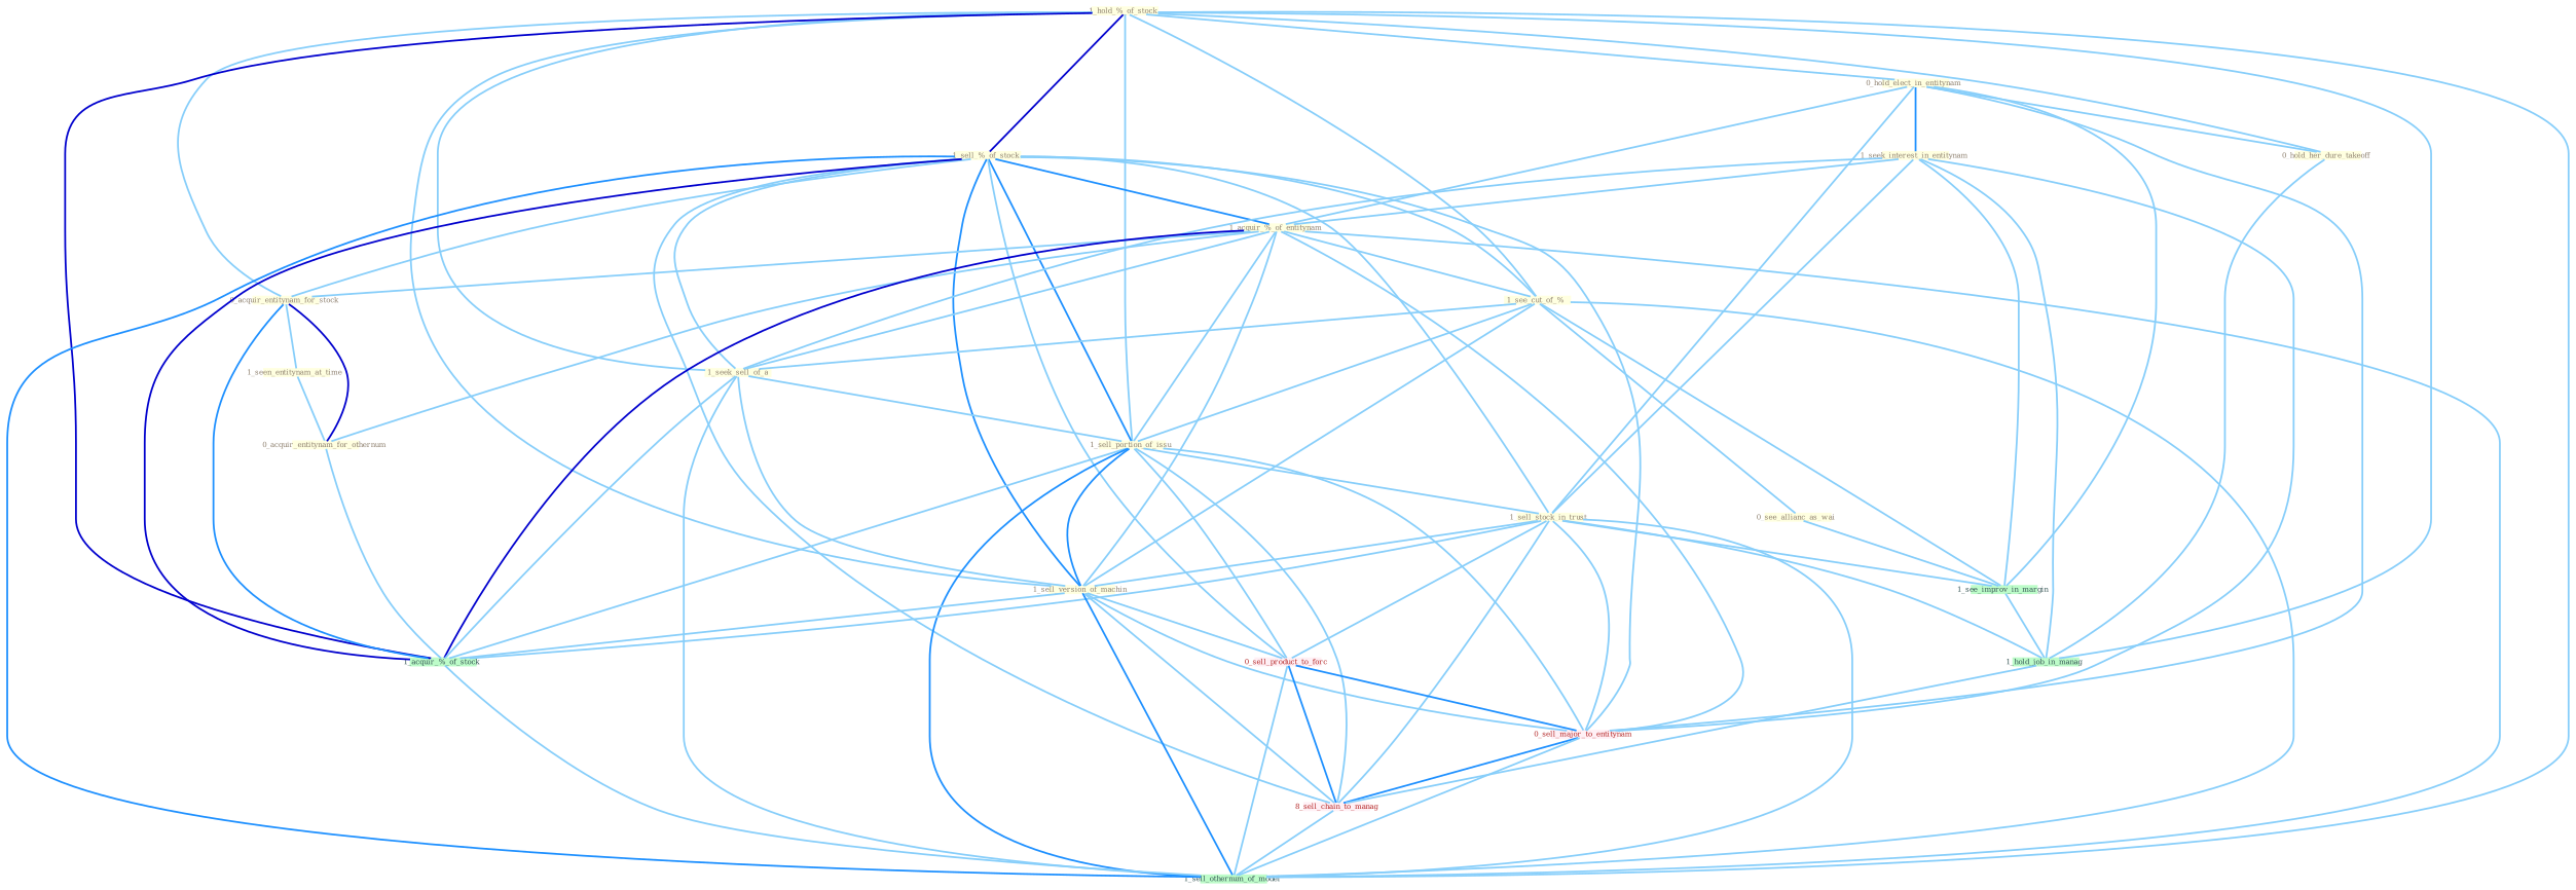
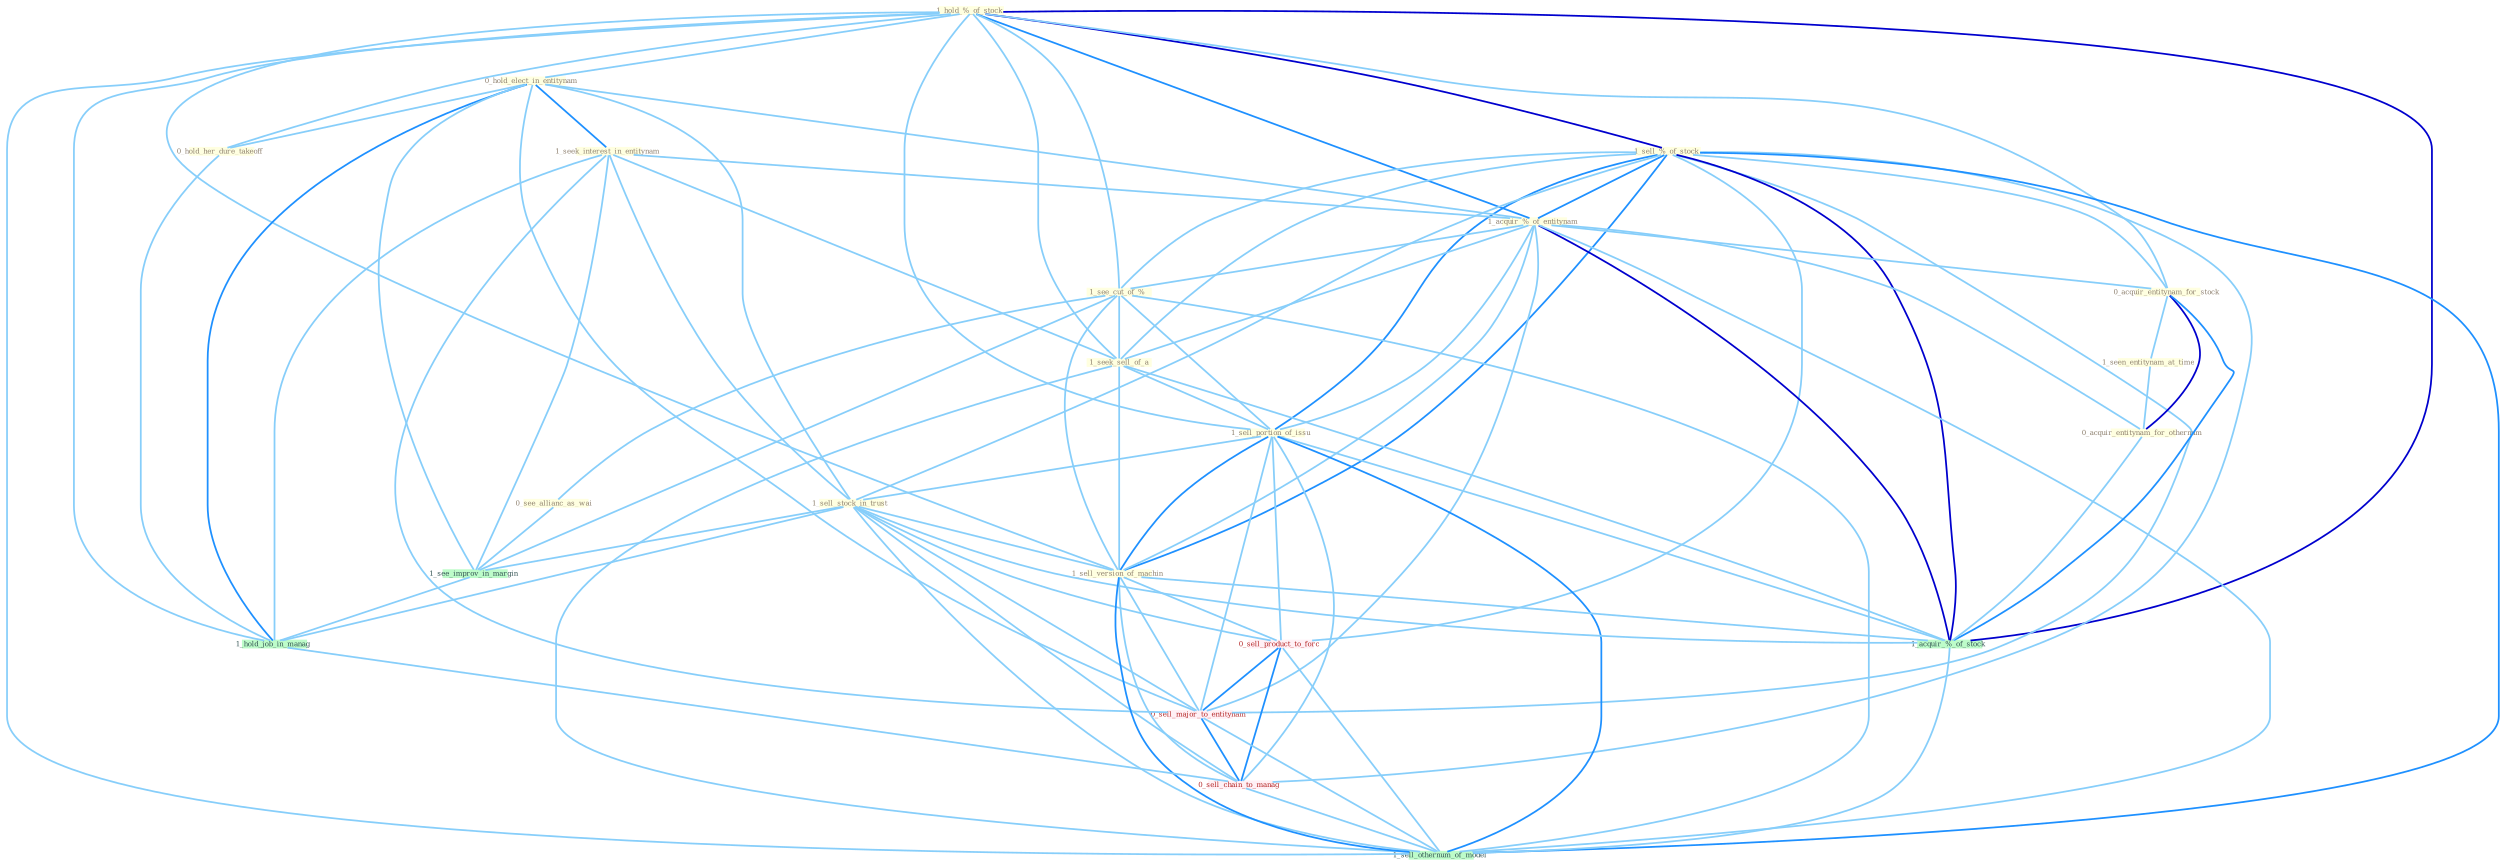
  graph {
    node [color="#ffffe0" fixedsize=true fontcolor="#8b7d6b" fontsize=4 shape=polygon style=filled]
    edge [color="#87cefa" w=1]
    "1_hold_%_of_stock " [height=.06 width=.5]
    "1_sell_%_of_stock " [height=.06 width=.5]
    "0_hold_elect_in_entitynam " [height=.06 width=.5]
    "1_seek_interest_in_entitynam " [height=.06 width=.5]
    "1_acquir_%_of_entitynam " [height=.06 width=.5]
    "1_see_cut_of_% " [height=.06 width=.5]
    n7 [height=.06 label="1_seek_sell_of_a" width=.5]
    "0_acquir_entitynam_for_stock " [height=.06 width=.5]
    "1_seen_entitynam_at_time " [height=.06 width=.5]
    "1_sell_portion_of_issu " [height=.06 width=.5]
    "1_sell_stock_in_trust " [height=.06 width=.5]
    "1_sell_version_of_machin " [height=.06 width=.5]
    "0_acquir_entitynam_for_othernum " [height=.06 width=.5]
    "0_hold_her_dure_takeoff " [height=.06 width=.5]
    "0_see_allianc_as_wai " [height=.06 width=.5]
    "0_sell_product_to_forc " [color="#fff0f5" fontcolor="#b22222" height=.06 width=.5]
    "0_sell_major_to_entitynam " [color="#fff0f5" fontcolor="#b22222" height=.06 width=.5]
-   "0_sell_chain_to_manag " [color="#fff0f5" fontcolor="#b22222" height=.06 width=.5 label="8_sell_chain_to_manag"]
+   "0_sell_chain_to_manag " [color="#fff0f5" fontcolor="#b22222" height=.06 width=.5]
    "1_acquir_%_of_stock " [color="#BDFCC9" fontcolor="#2f4f4f" height=.06 width=.5]
    "1_hold_job_in_manag " [color="#BDFCC9" fontcolor="#2f4f4f" height=.06 width=.5]
    "1_sell_othernum_of_model " [color="#BDFCC9" fontcolor="#2f4f4f" height=.06 width=.5]
    "1_see_improv_in_margin " [color="#BDFCC9" fontcolor="#2f4f4f" height=.06 width=.5]
    subgraph sub_1 {
      "1_hold_%_of_stock "
      "1_sell_%_of_stock "
      "0_hold_elect_in_entitynam "
      "1_seek_interest_in_entitynam "
      "1_acquir_%_of_entitynam "
      "1_see_cut_of_% "
      n7
      "0_acquir_entitynam_for_stock "
      "1_seen_entitynam_at_time "
      "1_sell_portion_of_issu "
      "1_sell_stock_in_trust "
      "1_sell_version_of_machin "
      "0_acquir_entitynam_for_othernum "
      "0_hold_her_dure_takeoff "
      "0_see_allianc_as_wai "
    }
    subgraph sub_2 {
      "0_sell_product_to_forc "
      "0_sell_major_to_entitynam "
      "0_sell_chain_to_manag "
    }
    "1_hold_%_of_stock " -- "1_sell_%_of_stock " [color="#0000cd" w=3]
    "1_hold_%_of_stock " -- "0_hold_elect_in_entitynam "
+   "1_hold_%_of_stock " -- "1_acquir_%_of_entitynam " [color="#1e90ff" w=2]
    "1_hold_%_of_stock " -- "1_see_cut_of_% "
    "1_hold_%_of_stock " -- n7
    "1_hold_%_of_stock " -- "0_acquir_entitynam_for_stock "
    "1_hold_%_of_stock " -- "1_sell_portion_of_issu "
    "1_hold_%_of_stock " -- "1_sell_version_of_machin "
    "1_hold_%_of_stock " -- "0_hold_her_dure_takeoff "
    "1_hold_%_of_stock " -- "1_acquir_%_of_stock " [color="#0000cd" w=3]
    "1_hold_%_of_stock " -- "1_hold_job_in_manag "
    "1_hold_%_of_stock " -- "1_sell_othernum_of_model "
    "1_sell_%_of_stock " -- "1_acquir_%_of_entitynam " [color="#1e90ff" w=2]
    "1_sell_%_of_stock " -- "1_see_cut_of_% "
    "1_sell_%_of_stock " -- n7
    "1_sell_%_of_stock " -- "0_acquir_entitynam_for_stock "
    "1_sell_%_of_stock " -- "1_sell_portion_of_issu " [color="#1e90ff" w=2]
    "1_sell_%_of_stock " -- "1_sell_stock_in_trust "
    "1_sell_%_of_stock " -- "1_sell_version_of_machin " [color="#1e90ff" w=2]
    "1_sell_%_of_stock " -- "0_sell_product_to_forc "
    "1_sell_%_of_stock " -- "0_sell_major_to_entitynam "
    "1_sell_%_of_stock " -- "0_sell_chain_to_manag "
    "1_sell_%_of_stock " -- "1_acquir_%_of_stock " [color="#0000cd" w=3]
    "1_sell_%_of_stock " -- "1_sell_othernum_of_model " [color="#1e90ff" w=2]
    "0_hold_elect_in_entitynam " -- "1_seek_interest_in_entitynam " [color="#1e90ff" w=2]
    "0_hold_elect_in_entitynam " -- "1_acquir_%_of_entitynam "
    "0_hold_elect_in_entitynam " -- "1_sell_stock_in_trust "
    "0_hold_elect_in_entitynam " -- "0_hold_her_dure_takeoff "
    "0_hold_elect_in_entitynam " -- "0_sell_major_to_entitynam "
+   "0_hold_elect_in_entitynam " -- "1_hold_job_in_manag " [color="#1e90ff" w=2]
    "0_hold_elect_in_entitynam " -- "1_see_improv_in_margin "
    "1_seek_interest_in_entitynam " -- "1_acquir_%_of_entitynam "
    "1_seek_interest_in_entitynam " -- n7
    "1_seek_interest_in_entitynam " -- "1_sell_stock_in_trust "
    "1_seek_interest_in_entitynam " -- "0_sell_major_to_entitynam "
    "1_seek_interest_in_entitynam " -- "1_hold_job_in_manag "
    "1_seek_interest_in_entitynam " -- "1_see_improv_in_margin "
    "1_acquir_%_of_entitynam " -- "1_see_cut_of_% "
    "1_acquir_%_of_entitynam " -- n7
    "1_acquir_%_of_entitynam " -- "0_acquir_entitynam_for_stock "
    "1_acquir_%_of_entitynam " -- "1_sell_portion_of_issu "
    "1_acquir_%_of_entitynam " -- "1_sell_version_of_machin "
    "1_acquir_%_of_entitynam " -- "0_acquir_entitynam_for_othernum "
    "1_acquir_%_of_entitynam " -- "0_sell_major_to_entitynam "
    "1_acquir_%_of_entitynam " -- "1_acquir_%_of_stock " [color="#0000cd" w=3]
    "1_acquir_%_of_entitynam " -- "1_sell_othernum_of_model "
    "1_see_cut_of_% " -- n7
    "1_see_cut_of_% " -- "1_sell_portion_of_issu "
    "1_see_cut_of_% " -- "1_sell_version_of_machin "
    "1_see_cut_of_% " -- "0_see_allianc_as_wai "
    "1_see_cut_of_% " -- "1_sell_othernum_of_model "
    "1_see_cut_of_% " -- "1_see_improv_in_margin "
    n7 -- "1_sell_portion_of_issu "
    n7 -- "1_sell_version_of_machin "
    n7 -- "1_acquir_%_of_stock "
    n7 -- "1_sell_othernum_of_model "
    "0_acquir_entitynam_for_stock " -- "1_seen_entitynam_at_time "
    "0_acquir_entitynam_for_stock " -- "0_acquir_entitynam_for_othernum " [color="#0000cd" w=3]
    "0_acquir_entitynam_for_stock " -- "1_acquir_%_of_stock " [color="#1e90ff" w=2]
    "1_seen_entitynam_at_time " -- "0_acquir_entitynam_for_othernum "
    "1_sell_portion_of_issu " -- "1_sell_stock_in_trust "
    "1_sell_portion_of_issu " -- "1_sell_version_of_machin " [color="#1e90ff" w=2]
    "1_sell_portion_of_issu " -- "0_sell_product_to_forc "
    "1_sell_portion_of_issu " -- "0_sell_major_to_entitynam "
    "1_sell_portion_of_issu " -- "0_sell_chain_to_manag "
    "1_sell_portion_of_issu " -- "1_acquir_%_of_stock "
    "1_sell_portion_of_issu " -- "1_sell_othernum_of_model " [color="#1e90ff" w=2]
    "1_sell_stock_in_trust " -- "1_sell_version_of_machin "
    "1_sell_stock_in_trust " -- "0_sell_product_to_forc "
    "1_sell_stock_in_trust " -- "0_sell_major_to_entitynam "
    "1_sell_stock_in_trust " -- "0_sell_chain_to_manag "
    "1_sell_stock_in_trust " -- "1_acquir_%_of_stock "
    "1_sell_stock_in_trust " -- "1_hold_job_in_manag "
    "1_sell_stock_in_trust " -- "1_sell_othernum_of_model "
    "1_sell_stock_in_trust " -- "1_see_improv_in_margin "
    "1_sell_version_of_machin " -- "0_sell_product_to_forc "
    "1_sell_version_of_machin " -- "0_sell_major_to_entitynam "
    "1_sell_version_of_machin " -- "0_sell_chain_to_manag "
    "1_sell_version_of_machin " -- "1_acquir_%_of_stock "
    "1_sell_version_of_machin " -- "1_sell_othernum_of_model " [color="#1e90ff" w=2]
    "0_acquir_entitynam_for_othernum " -- "1_acquir_%_of_stock "
    "0_hold_her_dure_takeoff " -- "1_hold_job_in_manag "
    "0_see_allianc_as_wai " -- "1_see_improv_in_margin "
    "0_sell_product_to_forc " -- "0_sell_major_to_entitynam " [color="#1e90ff" w=2]
    "0_sell_product_to_forc " -- "0_sell_chain_to_manag " [color="#1e90ff" w=2]
    "0_sell_product_to_forc " -- "1_sell_othernum_of_model "
    "0_sell_major_to_entitynam " -- "0_sell_chain_to_manag " [color="#1e90ff" w=2]
    "0_sell_major_to_entitynam " -- "1_sell_othernum_of_model "
    "0_sell_chain_to_manag " -- "1_sell_othernum_of_model "
    "1_acquir_%_of_stock " -- "1_sell_othernum_of_model "
    "1_hold_job_in_manag " -- "0_sell_chain_to_manag "
    "1_see_improv_in_margin " -- "1_hold_job_in_manag "
  }
